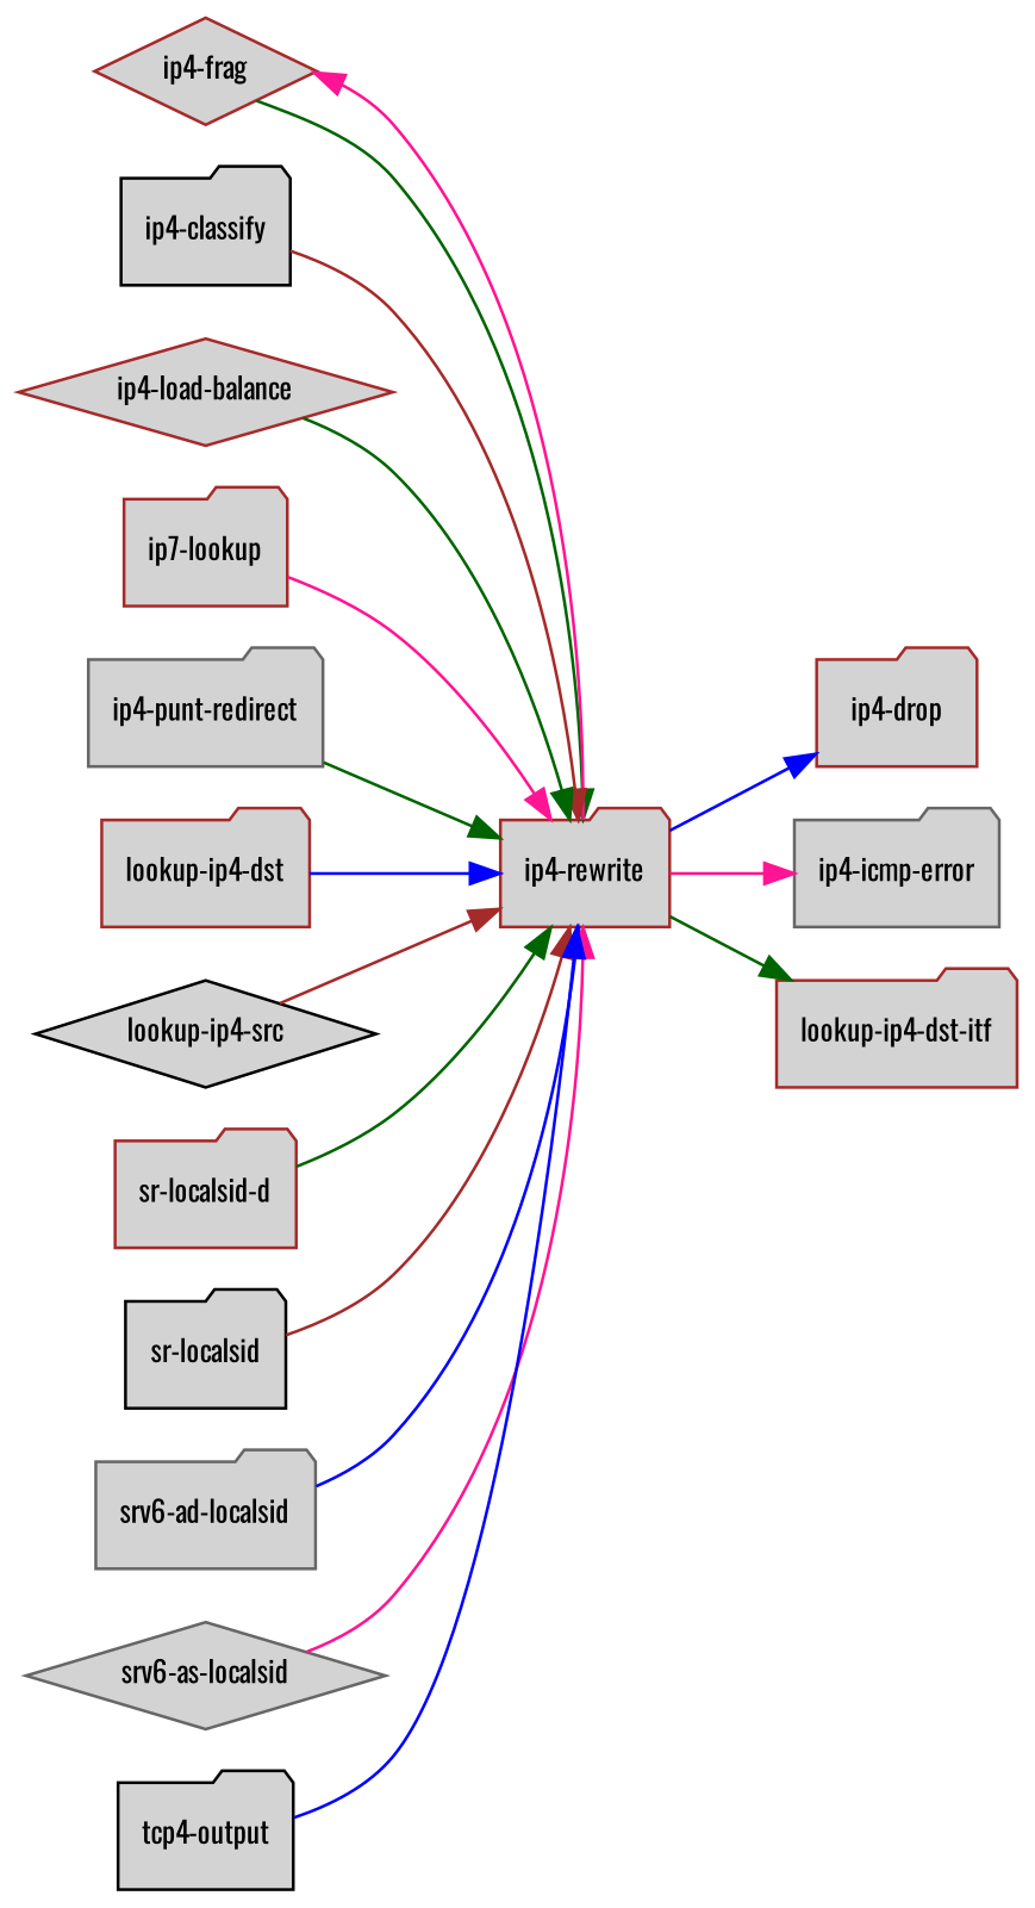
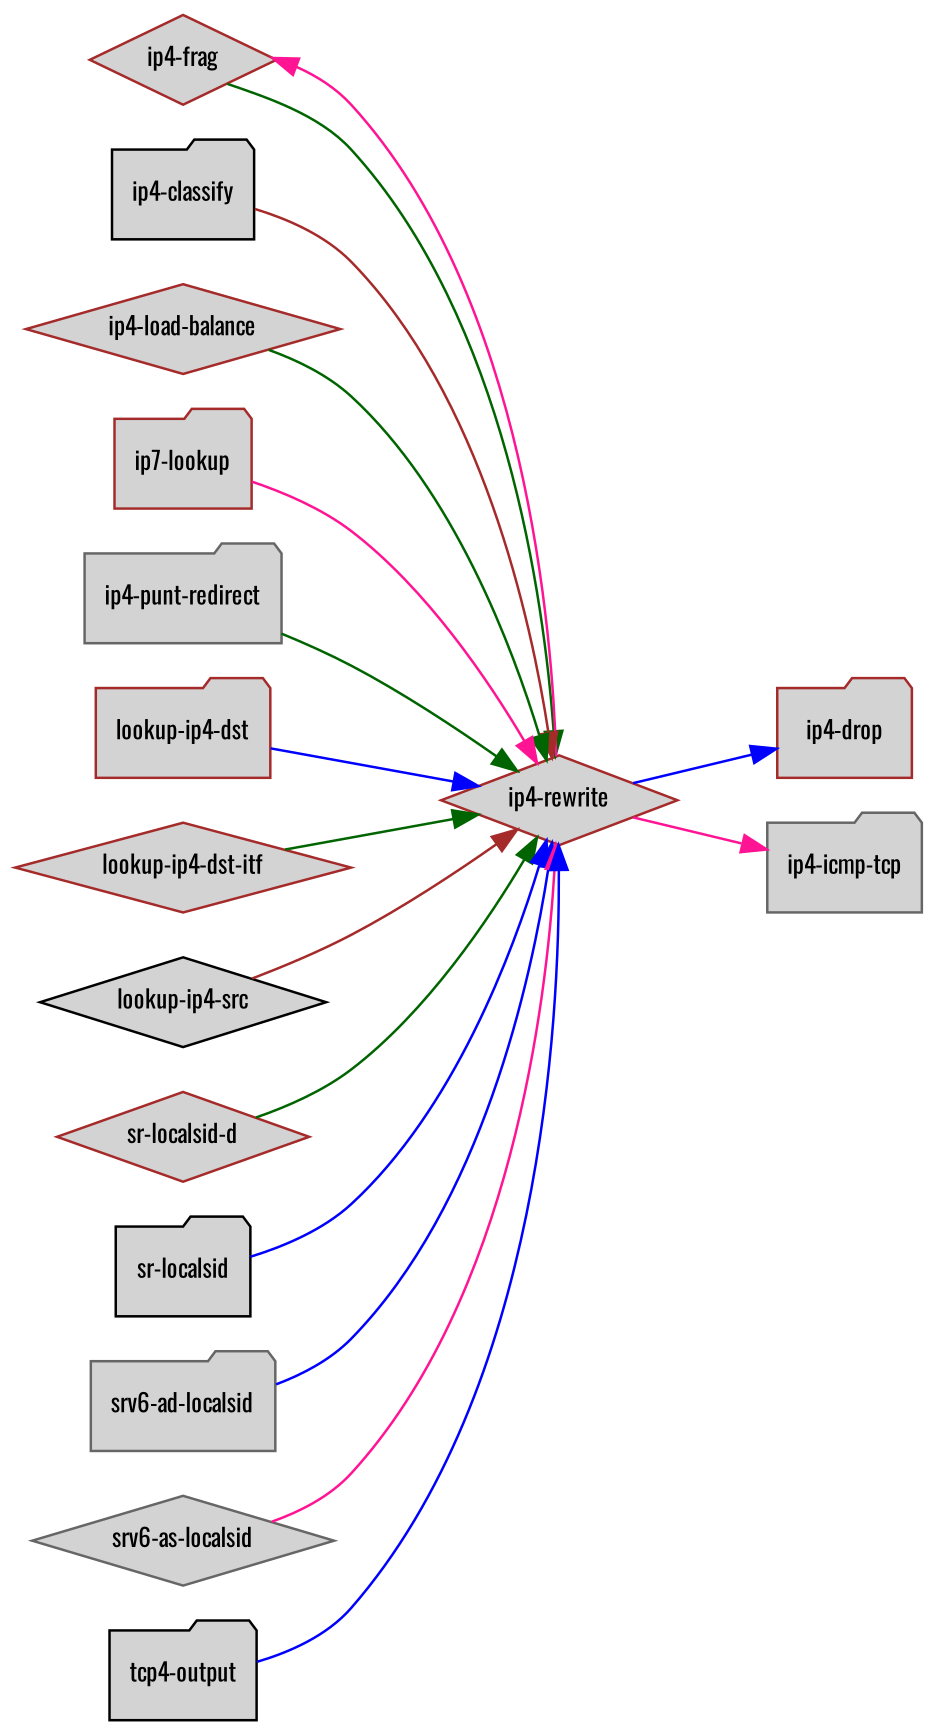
  digraph {
    fontname=Oswald
    rankdir=LR
    node [color=brown fillcolor=lightgray fontcolor=black fontname=Oswald fontsize=10 shape=folder style=filled]
    edge [color=darkgreen fontname=Oswald fontsize=8]
    "ip4-frag" [shape=diamond]
-   "ip4-rewrite"
+   "ip4-rewrite" [shape=diamond]
    "ip4-drop"
-   "ip4-icmp-error" [color=gray40]
+   "ip4-icmp-error" [color=gray40 label="ip4-icmp-tcp"]
    "ip4-classify" [color=black]
    "ip4-load-balance" [shape=diamond]
    n7 [label="ip7-lookup"]
    "ip4-punt-redirect" [color=gray40]
    "lookup-ip4-dst"
-   "lookup-ip4-dst-itf"
+   "lookup-ip4-dst-itf" [shape=diamond]
    "lookup-ip4-src" [color=black shape=diamond]
-   "sr-localsid-d"
+   "sr-localsid-d" [shape=diamond]
    "sr-localsid" [color=black]
    "srv6-ad-localsid" [color=gray40]
    "srv6-as-localsid" [color=gray40 shape=diamond]
    "tcp4-output" [color=black]
    "ip4-frag" -> "ip4-rewrite"
    "ip4-rewrite" -> "ip4-frag" [color=deeppink]
    "ip4-rewrite" -> "ip4-drop" [color=blue]
    "ip4-rewrite" -> "ip4-icmp-error" [color=deeppink]
    "ip4-classify" -> "ip4-rewrite" [color=brown]
    "ip4-load-balance" -> "ip4-rewrite"
    n7 -> "ip4-rewrite" [color=deeppink]
    "ip4-punt-redirect" -> "ip4-rewrite"
    "lookup-ip4-dst" -> "ip4-rewrite" [color=blue]
-   "ip4-rewrite" -> "lookup-ip4-dst-itf"
+   "lookup-ip4-dst-itf" -> "ip4-rewrite"
    "lookup-ip4-src" -> "ip4-rewrite" [color=brown]
    "sr-localsid-d" -> "ip4-rewrite"
-   "sr-localsid" -> "ip4-rewrite" [color=brown]
+   "sr-localsid" -> "ip4-rewrite" [color=blue]
    "srv6-ad-localsid" -> "ip4-rewrite" [color=blue]
    "srv6-as-localsid" -> "ip4-rewrite" [color=deeppink]
    "tcp4-output" -> "ip4-rewrite" [color=blue]
  }
